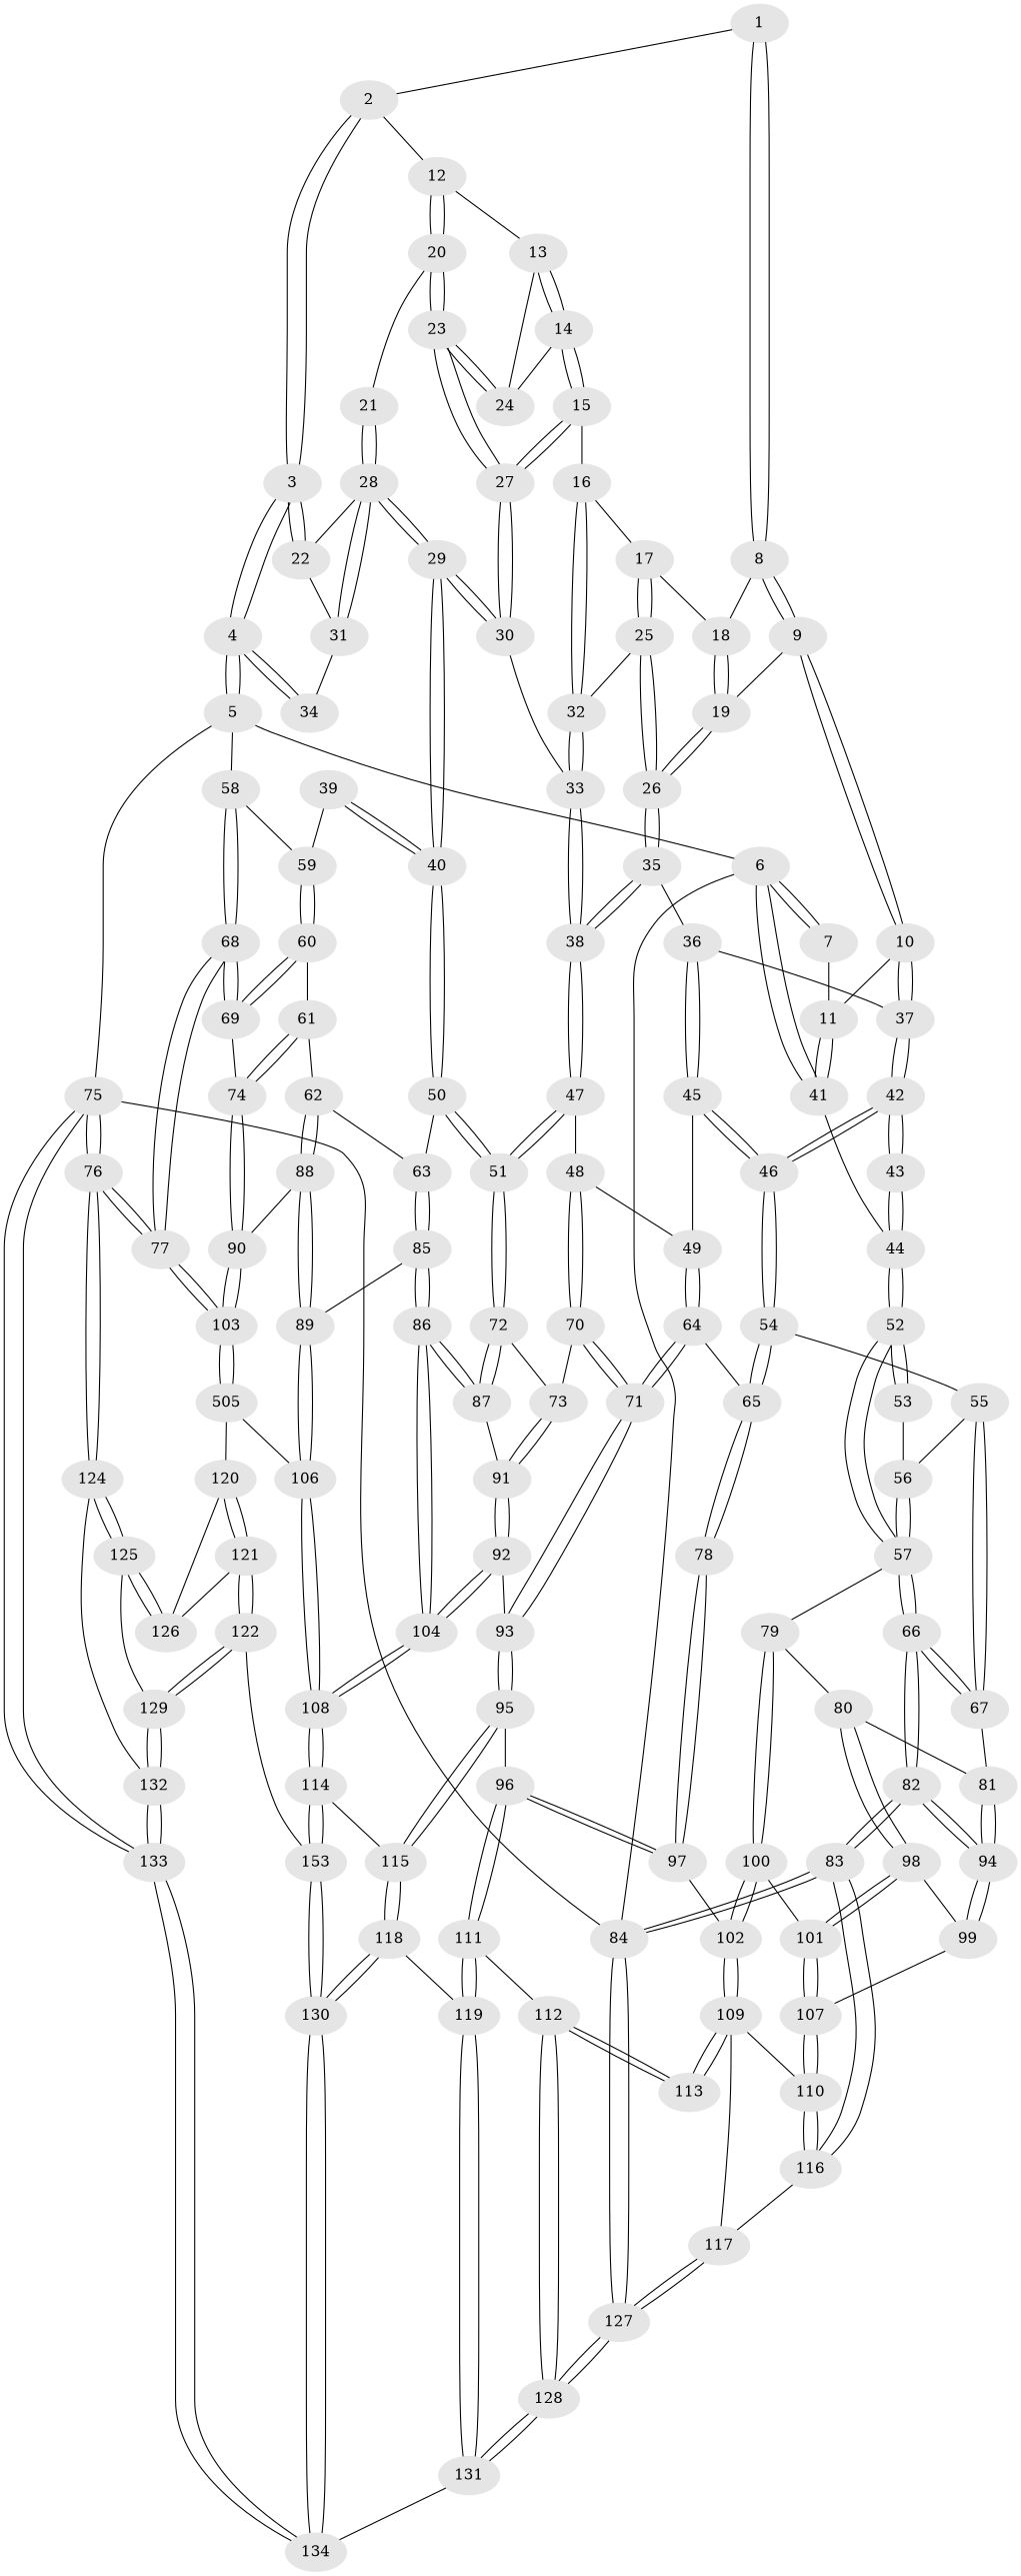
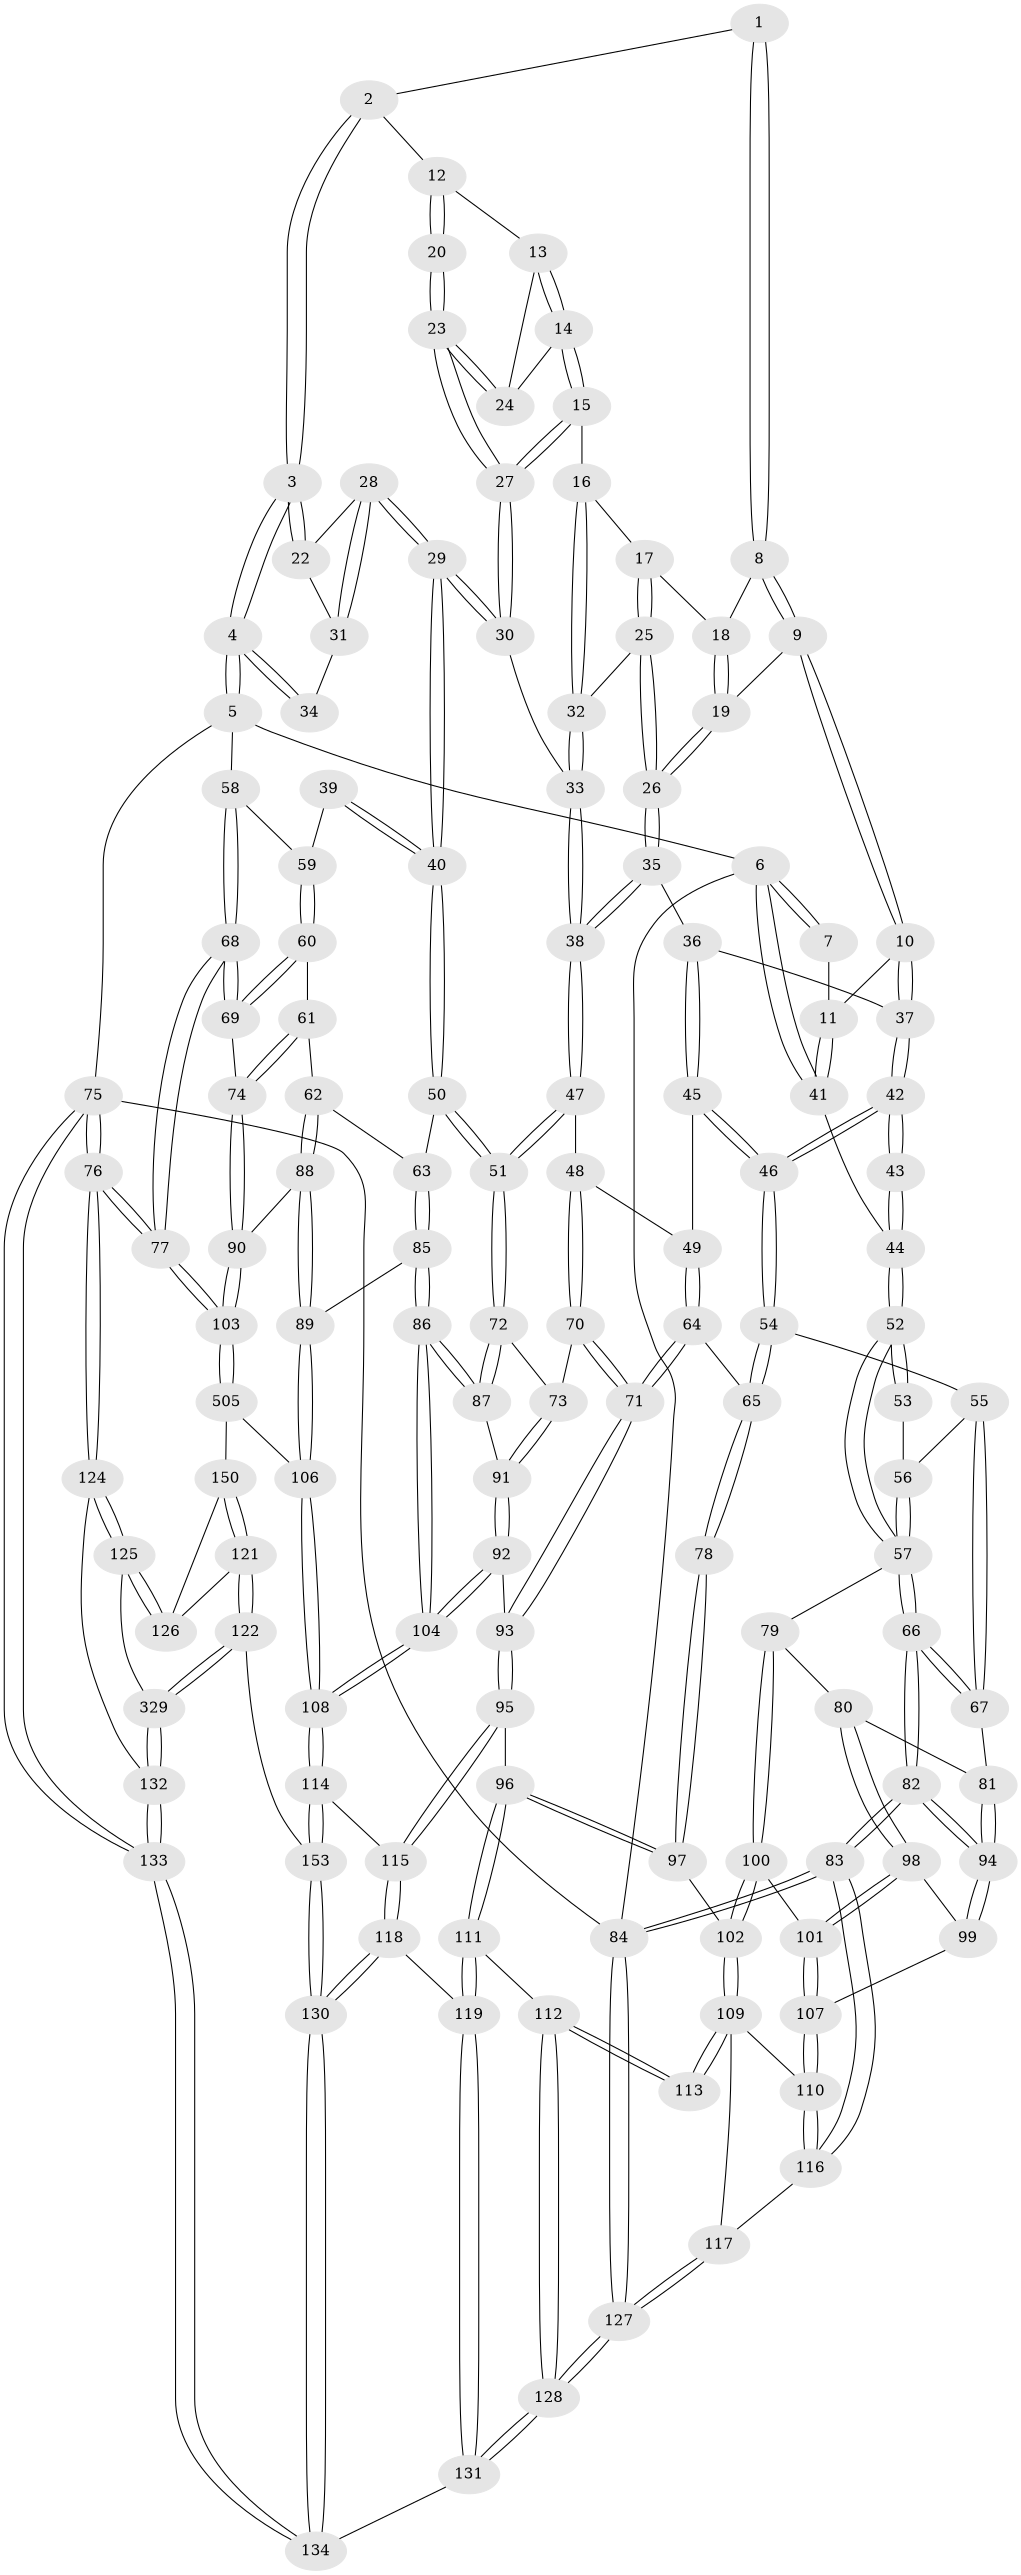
  graph {
    node [color=gray90 style=filled]
    1
    2
    8
    3
    12
    9
    18
    4
    22
    13
    20
    5
    34
    31
    6
    58
    75
    7
    41
    84
    59
    68
    76
    133
    11
    44
    127
    10
    19
    37
    26
    42
    14
    24
-   21
    23
    15
    16
    27
    17
    32
    30
    25
    33
    35
    28
    29
    38
    36
    40
    50
    47
    39
    45
    46
    49
    43
    48
    51
    60
    63
    52
    54
    53
    57
    64
    55
    65
    70
    72
    71
    73
    85
    87
    56
    66
    79
    67
    78
    81
    82
    69
    77
    61
    62
    74
    88
    90
    89
    86
    93
    97
    94
    83
    103
    91
    95
    92
    124
    134
    125
    132
    n103 [label=505]
    80
    100
    102
    98
    101
    99
    116
    117
    128
    104
    106
    108
    96
    115
    107
    111
    118
    112
    119
    109
    110
    113
-   120
+   120 [label=150]
    114
    121
    126
    n130 [label=153]
    131
    130
    122
-   129
+   129 [label=329]
    1 -- 2
    1 -- 8
    1 -- 8
    2 -- 3
    2 -- 3
    2 -- 12
    8 -- 9
    8 -- 9
    8 -- 18
    3 -- 4
    3 -- 4
    3 -- 22
    3 -- 22
    12 -- 13
    12 -- 20
    12 -- 20
    9 -- 10
    9 -- 10
    9 -- 19
    18 -- 19
    18 -- 19
    4 -- 5
    4 -- 5
    4 -- 34
    4 -- 34
    22 -- 31
    13 -- 14
    13 -- 14
    13 -- 24
-   20 -- 21
    20 -- 23
    20 -- 23
    5 -- 6
    5 -- 58
    5 -- 75
    31 -- 34
    6 -- 7
    6 -- 7
    6 -- 41
    6 -- 41
    6 -- 84
    58 -- 59
    58 -- 68
    58 -- 68
    75 -- 84
    75 -- 76
    75 -- 76
    75 -- 133
    75 -- 133
    7 -- 11
    41 -- 44
    84 -- 127
    84 -- 127
    59 -- 60
    59 -- 60
    68 -- 69
    68 -- 69
    68 -- 77
    68 -- 77
    76 -- 77
    76 -- 77
    76 -- 124
    76 -- 124
    133 -- 134
    133 -- 134
    11 -- 41
    11 -- 41
    44 -- 52
    44 -- 52
    127 -- 128
    127 -- 128
    10 -- 11
    10 -- 37
    10 -- 37
    19 -- 26
    19 -- 26
    37 -- 42
    37 -- 42
    26 -- 35
    26 -- 35
    42 -- 46
    42 -- 46
    42 -- 43
    42 -- 43
    14 -- 24
    14 -- 15
    14 -- 15
-   21 -- 28
-   21 -- 28
    23 -- 24
    23 -- 24
    23 -- 27
    23 -- 27
    15 -- 16
    15 -- 27
    15 -- 27
    16 -- 17
    16 -- 32
    16 -- 32
    27 -- 30
    27 -- 30
    17 -- 18
    17 -- 25
    17 -- 25
    32 -- 33
    32 -- 33
    30 -- 33
    25 -- 26
    25 -- 26
    25 -- 32
    33 -- 38
    33 -- 38
    35 -- 38
    35 -- 38
    35 -- 36
    28 -- 22
    28 -- 31
    28 -- 31
    28 -- 29
    28 -- 29
    29 -- 30
    29 -- 30
    29 -- 40
    29 -- 40
    38 -- 47
    38 -- 47
    36 -- 37
    36 -- 45
    36 -- 45
    40 -- 50
    40 -- 50
    50 -- 51
    50 -- 51
    50 -- 63
    47 -- 48
    47 -- 51
    47 -- 51
    39 -- 59
    39 -- 40
    39 -- 40
    45 -- 46
    45 -- 46
    45 -- 49
    46 -- 54
    46 -- 54
    49 -- 64
    49 -- 64
    43 -- 44
    43 -- 44
    48 -- 49
    48 -- 70
    48 -- 70
    51 -- 72
    51 -- 72
    60 -- 69
    60 -- 69
    60 -- 61
    63 -- 85
    63 -- 85
    52 -- 53
    52 -- 53
    52 -- 57
    52 -- 57
    54 -- 55
    54 -- 65
    54 -- 65
    53 -- 56
    57 -- 66
    57 -- 66
    57 -- 79
    64 -- 65
    64 -- 71
    64 -- 71
    55 -- 56
    55 -- 67
    55 -- 67
    65 -- 78
    65 -- 78
    70 -- 71
    70 -- 71
    70 -- 73
    72 -- 73
    72 -- 87
    72 -- 87
    71 -- 93
    71 -- 93
    73 -- 91
    73 -- 91
    85 -- 89
    85 -- 86
    85 -- 86
    87 -- 91
    56 -- 57
    56 -- 57
    66 -- 67
    66 -- 67
    66 -- 82
    66 -- 82
    79 -- 80
    79 -- 100
    79 -- 100
    67 -- 81
    78 -- 97
    78 -- 97
    81 -- 94
    81 -- 94
    82 -- 94
    82 -- 94
    82 -- 83
    82 -- 83
    69 -- 74
    77 -- 103
    77 -- 103
    61 -- 62
    61 -- 74
    61 -- 74
    62 -- 63
    62 -- 88
    62 -- 88
    74 -- 90
    74 -- 90
    88 -- 90
    88 -- 89
    88 -- 89
    90 -- 103
    90 -- 103
    89 -- 106
    89 -- 106
    86 -- 87
    86 -- 87
    86 -- 104
    86 -- 104
    93 -- 95
    93 -- 95
    97 -- 102
    94 -- 99
    94 -- 99
    83 -- 84
    83 -- 84
    83 -- 116
    83 -- 116
    103 -- n103
    103 -- n103
    91 -- 92
    91 -- 92
    95 -- 96
    95 -- 115
    95 -- 115
    92 -- 93
    92 -- 104
    92 -- 104
    124 -- 125
    124 -- 125
    124 -- 132
    125 -- 126
    125 -- 126
    125 -- 129
    132 -- 133
    132 -- 133
    n103 -- 106
    n103 -- 120
    80 -- 81
    80 -- 98
    80 -- 98
    100 -- 102
    100 -- 102
    100 -- 101
    102 -- 109
    102 -- 109
    98 -- 101
    98 -- 101
    98 -- 99
    101 -- 107
    101 -- 107
    99 -- 107
    116 -- 117
    117 -- 127
    117 -- 127
    128 -- 131
    128 -- 131
    104 -- 108
    104 -- 108
    106 -- 108
    106 -- 108
    108 -- 114
    108 -- 114
    96 -- 97
    96 -- 97
    96 -- 111
    96 -- 111
    115 -- 118
    115 -- 118
    107 -- 110
    107 -- 110
    111 -- 112
    111 -- 119
    111 -- 119
    118 -- 119
    118 -- 130
    118 -- 130
    112 -- 128
    112 -- 128
    112 -- 113
    112 -- 113
    119 -- 131
    119 -- 131
    109 -- 117
    109 -- 110
    109 -- 113
    109 -- 113
    110 -- 116
    110 -- 116
    120 -- 121
    120 -- 121
    120 -- 126
    114 -- 115
    114 -- n130
    114 -- n130
    121 -- 126
    121 -- 122
    121 -- 122
    n130 -- 130
    n130 -- 130
    131 -- 134
    130 -- 134
    130 -- 134
    122 -- n130
    122 -- 129
    122 -- 129
    129 -- 132
    129 -- 132
  }
